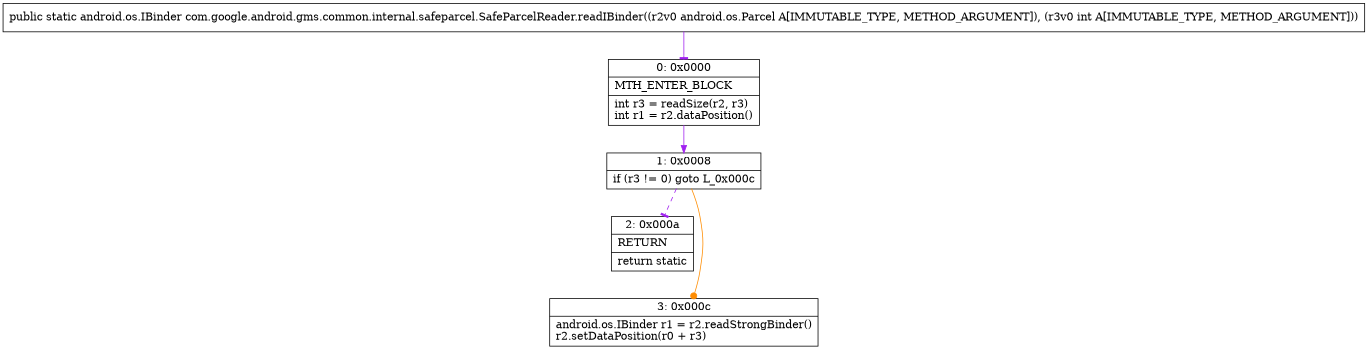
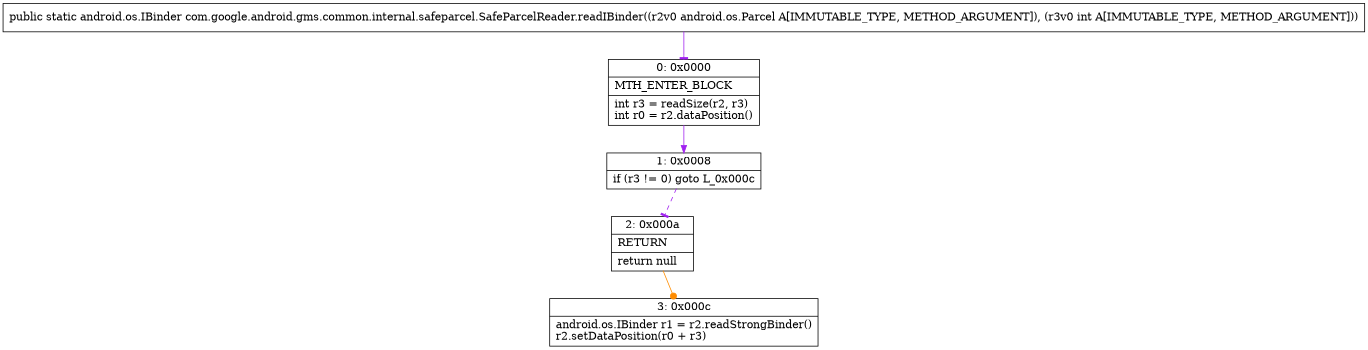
  digraph {
    node [shape=record]
    edge [arrowhead=tee color=purple]
-   n1 [label="{0\:\ 0x0000|MTH_ENTER_BLOCK\l|int r3 = readSize(r2, r3)\lint r1 = r2.dataPosition()\l}"]
+   n1 [label="{0\:\ 0x0000|MTH_ENTER_BLOCK\l|int r3 = readSize(r2, r3)\lint r0 = r2.dataPosition()\l}"]
    n2 [label="{1\:\ 0x0008|if (r3 != 0) goto L_0x000c\l}"]
-   n3 [label="{2\:\ 0x000a|RETURN\l|return static\l}"]
+   n3 [label="{2\:\ 0x000a|RETURN\l|return null\l}"]
    n4 [label="{3\:\ 0x000c|android.os.IBinder r1 = r2.readStrongBinder()\lr2.setDataPosition(r0 + r3)\l}"]
    n5 [label="{public static android.os.IBinder com.google.android.gms.common.internal.safeparcel.SafeParcelReader.readIBinder((r2v0 android.os.Parcel A[IMMUTABLE_TYPE, METHOD_ARGUMENT]), (r3v0 int A[IMMUTABLE_TYPE, METHOD_ARGUMENT])) }"]
    n1 -> n2 [arrowhead=normal]
    n2 -> n3 [style=dashed]
-   n2 -> n4 [arrowhead=dot color=darkorange]
+   n3 -> n4 [arrowhead=dot color=darkorange]
    n5 -> n1
  }
